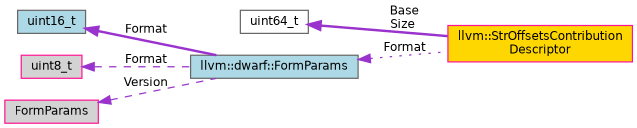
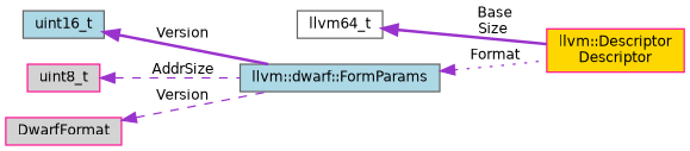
  digraph {
    rankdir=LR
    node [color=deeppink fillcolor=lightblue fontname=Helvetica fontsize=10 shape=box style=filled]
    edge [color=darkorchid3 dir=back fontname=Helvetica fontsize=10 labelfontname=Helvetica labelfontsize=10 style=bold]
-   n1 [fillcolor=gold fontcolor=black height=0.2 label="llvm::StrOffsetsContribution\lDescriptor" width=0.4]
-   n2 [color=gray40 fillcolor=white height=0.2 label=uint64_t width=0.4]
+   n1 [fillcolor=gold fontcolor=black height=0.2 label="llvm::Descriptor\lDescriptor" width=0.4]
+   n2 [color=gray40 fillcolor=white height=0.2 label=llvm64_t width=0.4]
    n3 [color=gray40 height=0.2 label="llvm::dwarf::FormParams" width=0.4]
    n4 [color=gray40 height=0.2 label=uint16_t width=0.4]
    n5 [fillcolor=lightgrey height=0.2 label=uint8_t width=0.4]
-   n6 [fillcolor=lightgrey height=0.2 label=FormParams width=0.4]
+   n6 [fillcolor=lightgrey height=0.2 label=DwarfFormat width=0.4]
    n2 -> n1 [label=" Base\nSize"]
    n3 -> n1 [label=" Format" style=dotted]
-   n4 -> n3 [label=" Format"]
-   n5 -> n3 [label=" Format" style=dashed]
+   n4 -> n3 [label=" Version"]
+   n5 -> n3 [label=" AddrSize" style=dashed]
    n6 -> n3 [label=" Version" style=dashed]
  }
